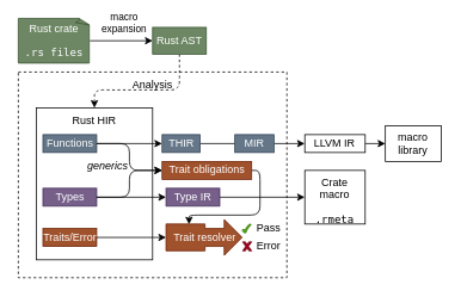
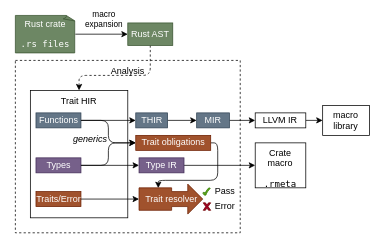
  <mxCell id="0" />
  <mxCell id="1" parent="0" />
  <mxCell id="2" value="macro&lt;br&gt;expansion" style="edgeStyle=orthogonalEdgeStyle;rounded=0;orthogonalLoop=1;jettySize=auto;html=1;" parent="1" source="3" target="6" edge="1"><mxGeometry x="0.091" y="20" relative="1" as="geometry"><mxPoint as="offset" /></mxGeometry></mxCell>
  <mxCell id="3" value="&lt;p&gt;Rust crate&lt;br&gt;&lt;/p&gt;&lt;pre&gt;&lt;span style=&quot;background-color: initial;&quot;&gt;.rs files&lt;/span&gt;&lt;/pre&gt;&lt;p&gt;&lt;/p&gt;&lt;p&gt;&lt;/p&gt;" style="whiteSpace=wrap;html=1;shape=mxgraph.basic.document;fillColor=#6d8764;strokeColor=#3A5431;fontColor=#ffffff;" parent="1" vertex="1"><mxGeometry x="20" y="20" width="80" height="50" as="geometry" /></mxCell>
  <mxCell id="4" value="Analysis" style="rounded=0;whiteSpace=wrap;html=1;fillColor=none;verticalAlign=top;dashed=1;" parent="1" vertex="1"><mxGeometry x="20" y="80" width="300" height="230" as="geometry" /></mxCell>
  <mxCell id="5" value="" style="edgeStyle=orthogonalEdgeStyle;html=1;jumpSize=1;entryX=0.5;entryY=0;entryDx=0;entryDy=0;exitX=0.5;exitY=1;exitDx=0;exitDy=0;dashed=1;" parent="1" source="6" target="16" edge="1"><mxGeometry x="-0.053" y="20" relative="1" as="geometry"><mxPoint x="280" y="100" as="targetPoint" /><Array as="points"><mxPoint x="200" y="100" /><mxPoint x="105" y="100" /></Array><mxPoint x="-18" y="-20" as="offset" /></mxGeometry></mxCell>
  <mxCell id="6" value="Rust AST" style="whiteSpace=wrap;html=1;fillColor=#6d8764;fontColor=#ffffff;strokeColor=#3A5431;" parent="1" vertex="1"><mxGeometry x="170" y="30" width="60" height="30" as="geometry" /></mxCell>
  <mxCell id="7" value="" style="edgeStyle=orthogonalEdgeStyle;jumpSize=1;html=1;exitX=1;exitY=0.5;exitDx=0;exitDy=0;" parent="1" source="17" target="9" edge="1"><mxGeometry x="-0.238" y="-20" relative="1" as="geometry"><mxPoint as="offset" /></mxGeometry></mxCell>
- <mxCell id="8" value="" style="edgeStyle=orthogonalEdgeStyle;jumpSize=1;html=1;endArrow=none;" parent="1" source="9" target="11" edge="1"><mxGeometry relative="1" as="geometry" /></mxCell>
+ <mxCell id="8" value="" style="edgeStyle=orthogonalEdgeStyle;jumpSize=1;html=1;" parent="1" source="9" target="11" edge="1"><mxGeometry relative="1" as="geometry" /></mxCell>
  <mxCell id="9" value="THIR" style="whiteSpace=wrap;html=1;fillColor=#647687;fontColor=#ffffff;strokeColor=#314354;" parent="1" vertex="1"><mxGeometry x="180.63" y="150" width="42.5" height="20" as="geometry" /></mxCell>
  <mxCell id="10" value="" style="edgeStyle=none;html=1;" edge="1" parent="1" source="11" target="13"><mxGeometry relative="1" as="geometry" /></mxCell>
  <mxCell id="11" value="MIR" style="whiteSpace=wrap;html=1;fillColor=#647687;fontColor=#ffffff;strokeColor=#314354;" parent="1" vertex="1"><mxGeometry x="261.88" y="150" width="43.75" height="20" as="geometry" /></mxCell>
  <mxCell id="12" value="" style="edgeStyle=orthogonalEdgeStyle;html=1;" edge="1" parent="1" source="13" target="21"><mxGeometry relative="1" as="geometry" /></mxCell>
  <mxCell id="13" value="LLVM IR" style="whiteSpace=wrap;html=1;" vertex="1" parent="1"><mxGeometry x="340" y="150" width="67.49" height="20" as="geometry" /></mxCell>
  <mxCell id="14" value="Crate macro&lt;br&gt;&lt;pre&gt;.rmeta&lt;/pre&gt;" style="whiteSpace=wrap;html=1;verticalAlign=top;" vertex="1" parent="1"><mxGeometry x="340" y="190" width="67.49" height="60" as="geometry" /></mxCell>
  <mxCell id="15" value="" style="group" vertex="1" connectable="0" parent="1"><mxGeometry x="40" y="120" width="130" height="180" as="geometry" /></mxCell>
- <mxCell id="16" value="Rust HIR" style="whiteSpace=wrap;html=1;verticalAlign=top;fillColor=none;" parent="15" vertex="1"><mxGeometry width="130" height="170" as="geometry" /></mxCell>
+ <mxCell id="16" value="Trait HIR" style="whiteSpace=wrap;html=1;verticalAlign=top;fillColor=none;" parent="15" vertex="1"><mxGeometry width="130" height="170" as="geometry" /></mxCell>
  <mxCell id="17" value="Functions" style="whiteSpace=wrap;html=1;fillColor=#647687;strokeColor=#314354;fontColor=#ffffff;" parent="15" vertex="1"><mxGeometry x="7.5" y="30" width="60" height="20" as="geometry" /></mxCell>
  <mxCell id="18" value="Traits/Error" style="whiteSpace=wrap;html=1;fillColor=#a0522d;fontColor=#ffffff;strokeColor=#6D1F00;" parent="15" vertex="1"><mxGeometry x="7.5" y="135" width="60" height="20" as="geometry" /></mxCell>
  <mxCell id="19" value="Types" style="whiteSpace=wrap;html=1;fillColor=#76608a;fontColor=#ffffff;strokeColor=#432D57;" parent="15" vertex="1"><mxGeometry x="7.5" y="90" width="60" height="20" as="geometry" /></mxCell>
  <mxCell id="20" value="&lt;i&gt;generics&lt;/i&gt;" style="text;html=1;strokeColor=none;fillColor=none;align=center;verticalAlign=middle;whiteSpace=wrap;rounded=0;" vertex="1" parent="15"><mxGeometry x="60" y="60" width="40" height="10" as="geometry" /></mxCell>
  <mxCell id="21" value="macro&lt;br&gt;library" style="whiteSpace=wrap;html=1;" vertex="1" parent="1"><mxGeometry x="430" y="140" width="62.47" height="40" as="geometry" /></mxCell>
  <mxCell id="22" style="edgeStyle=orthogonalEdgeStyle;html=1;entryX=0.302;entryY=0.013;entryDx=0;entryDy=0;entryPerimeter=0;" edge="1" parent="1" source="23" target="27"><mxGeometry relative="1" as="geometry"><mxPoint x="230.635" y="240" as="targetPoint" /><Array as="points"><mxPoint x="290" y="190" /><mxPoint x="290" y="240" /><mxPoint x="210" y="240" /><mxPoint x="210" y="250" /></Array></mxGeometry></mxCell>
  <mxCell id="23" value="Trait obligations" style="rounded=0;whiteSpace=wrap;html=1;fillColor=#a0522d;fontColor=#ffffff;strokeColor=#6D1F00;" vertex="1" parent="1"><mxGeometry x="180.63" y="180" width="100" height="20" as="geometry" /></mxCell>
  <mxCell id="24" style="edgeStyle=orthogonalEdgeStyle;html=1;entryX=0;entryY=0.5;entryDx=0;entryDy=0;" edge="1" parent="1" source="17" target="23"><mxGeometry relative="1" as="geometry" /></mxCell>
  <mxCell id="25" style="edgeStyle=orthogonalEdgeStyle;html=1;entryX=0;entryY=0.5;entryDx=0;entryDy=0;" edge="1" parent="1" source="19" target="23"><mxGeometry relative="1" as="geometry" /></mxCell>
  <mxCell id="26" style="edgeStyle=orthogonalEdgeStyle;html=1;" edge="1" parent="1" source="18" target="27"><mxGeometry relative="1" as="geometry"><mxPoint x="191.27" y="250" as="targetPoint" /></mxGeometry></mxCell>
  <mxCell id="27" value="Trait resolver" style="html=1;shadow=0;dashed=0;align=center;verticalAlign=middle;shape=mxgraph.arrows2.calloutArrow;dy=10;dx=20;notch=43.5;arrowHead=10;rounded=1;glass=0;sketch=0;fontColor=#ffffff;fillColor=#a0522d;strokeColor=#6D1F00;" vertex="1" parent="1"><mxGeometry x="185" y="250" width="85" height="30" as="geometry" /></mxCell>
  <mxCell id="28" style="edgeStyle=orthogonalEdgeStyle;html=1;fontColor=default;" edge="1" parent="1" source="19" target="30"><mxGeometry relative="1" as="geometry"><mxPoint x="210" y="210" as="targetPoint" /></mxGeometry></mxCell>
  <mxCell id="29" style="edgeStyle=orthogonalEdgeStyle;html=1;fontColor=default;" edge="1" parent="1" source="30" target="14"><mxGeometry relative="1" as="geometry"><mxPoint x="340" y="220" as="targetPoint" /></mxGeometry></mxCell>
  <mxCell id="30" value="Type IR" style="rounded=0;whiteSpace=wrap;html=1;shadow=0;glass=0;sketch=0;fontColor=#ffffff;fillColor=#76608a;strokeColor=#432D57;" vertex="1" parent="1"><mxGeometry x="185" y="210" width="60" height="20" as="geometry" /></mxCell>
  <mxCell id="31" value="" style="group" vertex="1" connectable="0" parent="1"><mxGeometry x="270" y="250" width="50" height="10" as="geometry" /></mxCell>
  <mxCell id="32" value="" style="verticalLabelPosition=bottom;verticalAlign=top;html=1;shape=mxgraph.basic.tick;rounded=1;shadow=0;glass=0;sketch=0;fontColor=#ffffff;fillColor=#60a917;strokeColor=#2D7600;" vertex="1" parent="31"><mxGeometry width="10" height="10" as="geometry" /></mxCell>
  <mxCell id="33" value="Pass" style="text;html=1;strokeColor=none;fillColor=none;align=center;verticalAlign=middle;whiteSpace=wrap;rounded=0;shadow=0;glass=0;sketch=0;fontColor=default;" vertex="1" parent="31"><mxGeometry x="10" width="40" height="10" as="geometry" /></mxCell>
  <mxCell id="34" value="" style="group" vertex="1" connectable="0" parent="1"><mxGeometry x="270.63" y="270" width="49.37" height="10" as="geometry" /></mxCell>
  <mxCell id="35" value="Error" style="text;html=1;strokeColor=none;fillColor=none;align=center;verticalAlign=middle;whiteSpace=wrap;rounded=0;shadow=0;glass=0;sketch=0;fontColor=default;" vertex="1" parent="34"><mxGeometry x="9.37" width="40" height="10" as="geometry" /></mxCell>
  <mxCell id="36" value="" style="verticalLabelPosition=bottom;verticalAlign=top;html=1;shape=mxgraph.basic.x;rounded=1;shadow=0;glass=0;sketch=0;fontColor=#ffffff;fillColor=#a20025;strokeColor=#6F0000;" vertex="1" parent="34"><mxGeometry width="10" height="10" as="geometry" /></mxCell>
